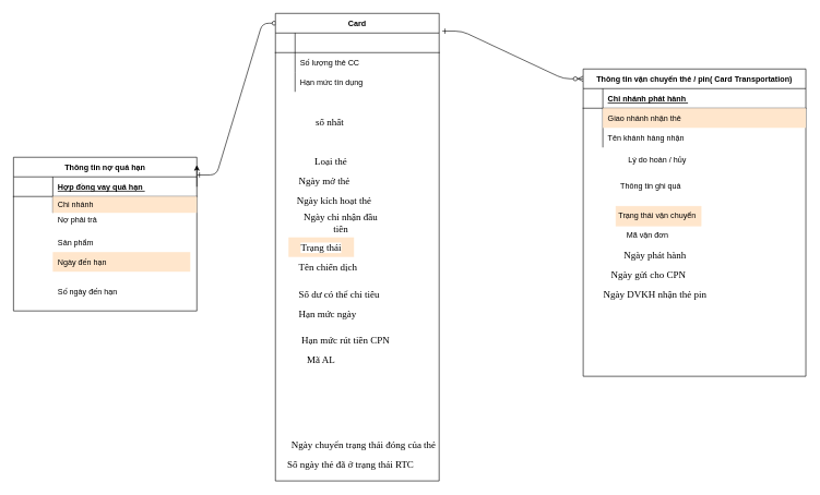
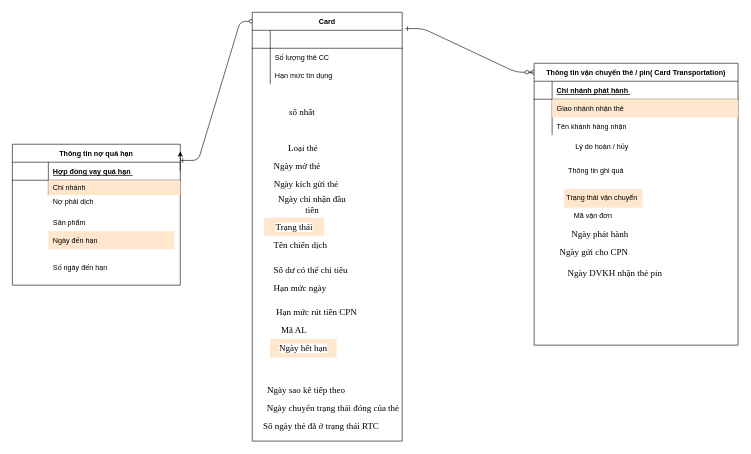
  <mxCell id="0" />
  <mxCell id="1" parent="0" />
  <mxCell id="2" value="" style="edgeStyle=entityRelationEdgeStyle;endArrow=ERzeroToMany;startArrow=ERone;endFill=1;startFill=0;exitX=1;exitY=0.115;exitDx=0;exitDy=0;exitPerimeter=0;" parent="1" source="23" edge="1"><mxGeometry width="100" height="100" relative="1" as="geometry"><mxPoint x="310" y="315" as="sourcePoint" /><mxPoint x="430" y="35" as="targetPoint" /></mxGeometry></mxCell>
  <mxCell id="3" value="" style="edgeStyle=entityRelationEdgeStyle;endArrow=ERzeroToMany;startArrow=ERone;endFill=1;startFill=0;exitX=1.02;exitY=0.038;exitDx=0;exitDy=0;exitPerimeter=0;" parent="1" source="4" edge="1"><mxGeometry width="100" height="100" relative="1" as="geometry"><mxPoint x="670" y="5" as="sourcePoint" /><mxPoint x="890" y="120" as="targetPoint" /></mxGeometry></mxCell>
  <mxCell id="4" value="Card" style="shape=table;startSize=30;container=1;collapsible=1;childLayout=tableLayout;fixedRows=1;rowLines=0;fontStyle=1;align=center;resizeLast=1;" parent="1" vertex="1"><mxGeometry x="420" y="20" width="250" height="715" as="geometry"><mxRectangle x="175" y="70" width="70" height="30" as="alternateBounds" /></mxGeometry></mxCell>
  <mxCell id="5" value="" style="shape=partialRectangle;collapsible=0;dropTarget=0;pointerEvents=0;fillColor=none;points=[[0,0.5],[1,0.5]];portConstraint=eastwest;top=0;left=0;right=0;bottom=1;" parent="4" vertex="1"><mxGeometry y="30" width="250" height="30" as="geometry" /></mxCell>
  <mxCell id="6" value="" style="shape=partialRectangle;overflow=hidden;connectable=0;fillColor=none;top=0;left=0;bottom=0;right=0;fontStyle=1;" parent="5" vertex="1"><mxGeometry width="30" height="30" as="geometry"><mxRectangle width="30" height="30" as="alternateBounds" /></mxGeometry></mxCell>
  <mxCell id="7" value="" style="shape=partialRectangle;collapsible=0;dropTarget=0;pointerEvents=0;fillColor=none;points=[[0,0.5],[1,0.5]];portConstraint=eastwest;top=0;left=0;right=0;bottom=0;" parent="4" vertex="1"><mxGeometry y="60" width="250" height="30" as="geometry" /></mxCell>
  <mxCell id="8" value="" style="shape=partialRectangle;overflow=hidden;connectable=0;fillColor=none;top=0;left=0;bottom=0;right=0;" parent="7" vertex="1"><mxGeometry width="30" height="30" as="geometry"><mxRectangle width="30" height="30" as="alternateBounds" /></mxGeometry></mxCell>
  <mxCell id="9" value="Số lượng thẻ CC" style="shape=partialRectangle;overflow=hidden;connectable=0;fillColor=none;top=0;left=0;bottom=0;right=0;align=left;spacingLeft=6;" parent="7" vertex="1"><mxGeometry x="30" width="220" height="30" as="geometry"><mxRectangle width="220" height="30" as="alternateBounds" /></mxGeometry></mxCell>
  <mxCell id="10" value="" style="shape=partialRectangle;collapsible=0;dropTarget=0;pointerEvents=0;fillColor=none;points=[[0,0.5],[1,0.5]];portConstraint=eastwest;top=0;left=0;right=0;bottom=0;" parent="4" vertex="1"><mxGeometry y="90" width="250" height="30" as="geometry" /></mxCell>
  <mxCell id="11" value="" style="shape=partialRectangle;overflow=hidden;connectable=0;fillColor=none;top=0;left=0;bottom=0;right=0;" parent="10" vertex="1"><mxGeometry width="30" height="30" as="geometry"><mxRectangle width="30" height="30" as="alternateBounds" /></mxGeometry></mxCell>
  <mxCell id="12" value="Hạn mức tín dụng" style="shape=partialRectangle;overflow=hidden;connectable=0;fillColor=none;top=0;left=0;bottom=0;right=0;align=left;spacingLeft=6;" parent="10" vertex="1"><mxGeometry x="30" width="220" height="30" as="geometry"><mxRectangle width="220" height="30" as="alternateBounds" /></mxGeometry></mxCell>
  <mxCell id="13" value="Thông tin vận chuyển thẻ / pin( Card Transportation)" style="shape=table;startSize=30;container=1;collapsible=1;childLayout=tableLayout;fixedRows=1;rowLines=0;fontStyle=1;align=center;resizeLast=1;" parent="1" vertex="1"><mxGeometry x="890" y="105" width="340" height="470" as="geometry" /></mxCell>
  <mxCell id="14" value="" style="shape=partialRectangle;collapsible=0;dropTarget=0;pointerEvents=0;fillColor=none;points=[[0,0.5],[1,0.5]];portConstraint=eastwest;top=0;left=0;right=0;bottom=1;" parent="13" vertex="1"><mxGeometry y="30" width="340" height="30" as="geometry" /></mxCell>
  <mxCell id="15" value="" style="shape=partialRectangle;overflow=hidden;connectable=0;fillColor=none;top=0;left=0;bottom=0;right=0;fontStyle=1;" parent="14" vertex="1"><mxGeometry width="30" height="30" as="geometry"><mxRectangle width="30" height="30" as="alternateBounds" /></mxGeometry></mxCell>
  <mxCell id="16" value="Chi nhánh phát hành " style="shape=partialRectangle;overflow=hidden;connectable=0;fillColor=none;top=0;left=0;bottom=0;right=0;align=left;spacingLeft=6;fontStyle=5;" parent="14" vertex="1"><mxGeometry x="30" width="310" height="30" as="geometry"><mxRectangle width="310" height="30" as="alternateBounds" /></mxGeometry></mxCell>
  <mxCell id="17" value="" style="shape=partialRectangle;collapsible=0;dropTarget=0;pointerEvents=0;fillColor=none;points=[[0,0.5],[1,0.5]];portConstraint=eastwest;top=0;left=0;right=0;bottom=0;" parent="13" vertex="1"><mxGeometry y="60" width="340" height="30" as="geometry" /></mxCell>
  <mxCell id="18" value="" style="shape=partialRectangle;overflow=hidden;connectable=0;fillColor=none;top=0;left=0;bottom=0;right=0;" parent="17" vertex="1"><mxGeometry width="30" height="30" as="geometry"><mxRectangle width="30" height="30" as="alternateBounds" /></mxGeometry></mxCell>
  <mxCell id="19" value="Giao nhánh nhận thẻ " style="shape=partialRectangle;overflow=hidden;connectable=0;fillColor=#FFE6CC;top=0;left=0;bottom=0;right=0;align=left;spacingLeft=6;" parent="17" vertex="1"><mxGeometry x="30" width="310" height="30" as="geometry"><mxRectangle width="310" height="30" as="alternateBounds" /></mxGeometry></mxCell>
  <mxCell id="20" value="" style="shape=partialRectangle;collapsible=0;dropTarget=0;pointerEvents=0;fillColor=none;points=[[0,0.5],[1,0.5]];portConstraint=eastwest;top=0;left=0;right=0;bottom=0;" parent="13" vertex="1"><mxGeometry y="90" width="340" height="30" as="geometry" /></mxCell>
  <mxCell id="21" value="" style="shape=partialRectangle;overflow=hidden;connectable=0;fillColor=none;top=0;left=0;bottom=0;right=0;" parent="20" vertex="1"><mxGeometry width="30" height="30" as="geometry"><mxRectangle width="30" height="30" as="alternateBounds" /></mxGeometry></mxCell>
  <mxCell id="22" value="Tên khánh hàng nhận " style="shape=partialRectangle;overflow=hidden;connectable=0;fillColor=none;top=0;left=0;bottom=0;right=0;align=left;spacingLeft=6;" parent="20" vertex="1"><mxGeometry x="30" width="310" height="30" as="geometry"><mxRectangle width="310" height="30" as="alternateBounds" /></mxGeometry></mxCell>
  <mxCell id="23" value="Thông tin nợ quá hạn" style="shape=table;startSize=30;container=1;collapsible=1;childLayout=tableLayout;fixedRows=1;rowLines=0;fontStyle=1;align=center;resizeLast=1;" parent="1" vertex="1"><mxGeometry x="20" y="240" width="280" height="235" as="geometry"><mxRectangle x="-230" y="285" width="160" height="30" as="alternateBounds" /></mxGeometry></mxCell>
  <mxCell id="24" value="" style="shape=partialRectangle;collapsible=0;dropTarget=0;pointerEvents=0;fillColor=none;points=[[0,0.5],[1,0.5]];portConstraint=eastwest;top=0;left=0;right=0;bottom=1;" parent="23" vertex="1"><mxGeometry y="30" width="280" height="30" as="geometry" /></mxCell>
  <mxCell id="25" value="" style="shape=partialRectangle;overflow=hidden;connectable=0;fillColor=none;top=0;left=0;bottom=0;right=0;fontStyle=1;" parent="24" vertex="1"><mxGeometry width="60" height="30" as="geometry"><mxRectangle width="60" height="30" as="alternateBounds" /></mxGeometry></mxCell>
  <mxCell id="26" value="Hợp đồng vay quá hạn " style="shape=partialRectangle;overflow=hidden;connectable=0;fillColor=none;top=0;left=0;bottom=0;right=0;align=left;spacingLeft=6;fontStyle=5;" parent="24" vertex="1"><mxGeometry x="60" width="220" height="30" as="geometry"><mxRectangle width="220" height="30" as="alternateBounds" /></mxGeometry></mxCell>
  <mxCell id="27" value="" style="shape=partialRectangle;collapsible=0;dropTarget=0;pointerEvents=0;fillColor=none;points=[[0,0.5],[1,0.5]];portConstraint=eastwest;top=0;left=0;right=0;bottom=0;" parent="23" vertex="1"><mxGeometry y="60" width="280" height="25" as="geometry" /></mxCell>
  <mxCell id="28" value="" style="shape=partialRectangle;overflow=hidden;connectable=0;fillColor=none;top=0;left=0;bottom=0;right=0;" parent="27" vertex="1"><mxGeometry width="60" height="25" as="geometry"><mxRectangle width="60" height="25" as="alternateBounds" /></mxGeometry></mxCell>
  <mxCell id="29" value="Chi nhánh" style="shape=partialRectangle;overflow=hidden;connectable=0;fillColor=#FFE6CC;top=0;left=0;bottom=0;right=0;align=left;spacingLeft=6;" parent="27" vertex="1"><mxGeometry x="60" width="220" height="25" as="geometry"><mxRectangle width="220" height="25" as="alternateBounds" /></mxGeometry></mxCell>
  <mxCell id="30" style="edgeStyle=orthogonalEdgeStyle;rounded=0;orthogonalLoop=1;jettySize=auto;html=1;exitX=1;exitY=0.5;exitDx=0;exitDy=0;entryX=1;entryY=0.051;entryDx=0;entryDy=0;entryPerimeter=0;" edge="1" parent="23" source="24" target="23"><mxGeometry relative="1" as="geometry" /></mxCell>
  <mxCell id="31" value="" style="shape=partialRectangle;collapsible=0;dropTarget=0;pointerEvents=0;fillColor=none;points=[[0,0.5],[1,0.5]];portConstraint=eastwest;top=0;left=0;right=0;bottom=0;" vertex="1" parent="1"><mxGeometry x="50" y="355" width="250" height="30" as="geometry" /></mxCell>
  <mxCell id="32" value="" style="shape=partialRectangle;overflow=hidden;connectable=0;fillColor=none;top=0;left=0;bottom=0;right=0;" vertex="1" parent="31"><mxGeometry width="30" height="30" as="geometry"><mxRectangle width="30" height="30" as="alternateBounds" /></mxGeometry></mxCell>
  <mxCell id="33" value="Sản phẩm " style="shape=partialRectangle;overflow=hidden;connectable=0;fillColor=none;top=0;left=0;bottom=0;right=0;align=left;spacingLeft=6;" vertex="1" parent="31"><mxGeometry x="30" width="220" height="30" as="geometry"><mxRectangle width="220" height="30" as="alternateBounds" /></mxGeometry></mxCell>
- <mxCell id="34" value="Nợ phải trả " style="shape=partialRectangle;overflow=hidden;connectable=0;fillColor=none;top=0;left=0;bottom=0;right=0;align=left;spacingLeft=6;" vertex="1" parent="1"><mxGeometry x="80" y="320" width="220" height="30" as="geometry"><mxRectangle width="220" height="30" as="alternateBounds" /></mxGeometry></mxCell>
+ <mxCell id="34" value="Nợ phải dịch " style="shape=partialRectangle;overflow=hidden;connectable=0;fillColor=none;top=0;left=0;bottom=0;right=0;align=left;spacingLeft=6;" vertex="1" parent="1"><mxGeometry x="80" y="320" width="220" height="30" as="geometry"><mxRectangle width="220" height="30" as="alternateBounds" /></mxGeometry></mxCell>
  <mxCell id="35" value="Ngày đến hạn" style="shape=partialRectangle;overflow=hidden;connectable=0;fillColor=#FFE6CC;top=0;left=0;bottom=0;right=0;align=left;spacingLeft=6;strokeColor=#FFE6CC;" vertex="1" parent="1"><mxGeometry x="80" y="385" width="210" height="30" as="geometry"><mxRectangle width="220" height="30" as="alternateBounds" /></mxGeometry></mxCell>
  <mxCell id="36" value="Số ngày đến hạn " style="shape=partialRectangle;overflow=hidden;connectable=0;fillColor=none;top=0;left=0;bottom=0;right=0;align=left;spacingLeft=6;direction=south;" vertex="1" parent="1"><mxGeometry x="80" y="415" width="185" height="60" as="geometry"><mxRectangle width="220" height="30" as="alternateBounds" /></mxGeometry></mxCell>
  <mxCell id="37" value="&lt;span style=&quot;font-family: docs-Calibri; font-size: 15px; text-align: left; white-space-collapse: preserve; background-color: rgb(255, 255, 255);&quot;&gt;số nhất &lt;/span&gt;" style="text;html=1;align=center;verticalAlign=middle;whiteSpace=wrap;rounded=0;" vertex="1" parent="1"><mxGeometry x="420" y="170" width="170" height="30" as="geometry" /></mxCell>
  <mxCell id="38" value="&lt;span style=&quot;font-family: docs-Calibri; font-size: 15px; text-align: left; white-space-collapse: preserve; background-color: rgb(255, 255, 255);&quot;&gt;Loại thẻ&lt;/span&gt;" style="text;html=1;align=center;verticalAlign=middle;whiteSpace=wrap;rounded=0;" vertex="1" parent="1"><mxGeometry x="445" y="230" width="120" height="30" as="geometry" /></mxCell>
  <mxCell id="39" value="&lt;span style=&quot;font-family: docs-Calibri; font-size: 15px; text-align: left; white-space-collapse: preserve; background-color: rgb(255, 255, 255);&quot;&gt;Ngày mở thẻ&lt;/span&gt;" style="text;html=1;align=center;verticalAlign=middle;whiteSpace=wrap;rounded=0;" vertex="1" parent="1"><mxGeometry x="445" y="260" width="100" height="30" as="geometry" /></mxCell>
- <mxCell id="40" value="&lt;span style=&quot;font-family: docs-Calibri; font-size: 15px; text-align: left; white-space-collapse: preserve; background-color: rgb(255, 255, 255);&quot;&gt;Ngày kích hoạt thẻ&lt;/span&gt;" style="text;html=1;align=center;verticalAlign=middle;whiteSpace=wrap;rounded=0;" vertex="1" parent="1"><mxGeometry x="450" y="290" width="120" height="30" as="geometry" /></mxCell>
+ <mxCell id="40" value="&lt;span style=&quot;font-family: docs-Calibri; font-size: 15px; text-align: left; white-space-collapse: preserve; background-color: rgb(255, 255, 255);&quot;&gt;Ngày kích gửi thẻ&lt;/span&gt;" style="text;html=1;align=center;verticalAlign=middle;whiteSpace=wrap;rounded=0;" vertex="1" parent="1"><mxGeometry x="450" y="290" width="120" height="30" as="geometry" /></mxCell>
  <mxCell id="41" value="&lt;span style=&quot;font-family: docs-Calibri; font-size: 15px; text-align: left; white-space-collapse: preserve; background-color: rgb(255, 255, 255);&quot;&gt;Ngày chi nhận đầu tiên&lt;/span&gt;" style="text;html=1;align=center;verticalAlign=middle;whiteSpace=wrap;rounded=0;" vertex="1" parent="1"><mxGeometry x="450" y="325" width="140" height="30" as="geometry" /></mxCell>
  <mxCell id="42" value="&lt;span style=&quot;font-family: docs-Calibri; font-size: 15px; text-align: left; white-space-collapse: preserve; background-color: rgb(255, 255, 255);&quot;&gt;Trạng thái&lt;/span&gt;" style="text;html=1;align=center;verticalAlign=middle;whiteSpace=wrap;rounded=0;fillColor=#FFE6CC;" vertex="1" parent="1"><mxGeometry x="440" y="362.5" width="100" height="30" as="geometry" /></mxCell>
  <mxCell id="43" value="&lt;span style=&quot;font-family: docs-Calibri; font-size: 15px; text-align: left; white-space-collapse: preserve; background-color: rgb(255, 255, 255);&quot;&gt;Tên chiến dịch &lt;/span&gt;" style="text;html=1;align=center;verticalAlign=middle;whiteSpace=wrap;rounded=0;" vertex="1" parent="1"><mxGeometry x="450" y="392.5" width="105" height="30" as="geometry" /></mxCell>
  <mxCell id="44" value="&lt;span style=&quot;font-family: docs-Calibri; font-size: 15px; text-align: left; white-space-collapse: preserve; background-color: rgb(255, 255, 255);&quot;&gt;Số dư có thể chi tiêu&lt;/span&gt;" style="text;html=1;align=center;verticalAlign=middle;whiteSpace=wrap;rounded=0;" vertex="1" parent="1"><mxGeometry x="450" y="435" width="135" height="30" as="geometry" /></mxCell>
  <mxCell id="45" value="&lt;span style=&quot;font-family: docs-Calibri; font-size: 15px; text-align: left; white-space-collapse: preserve; background-color: rgb(255, 255, 255);&quot;&gt;Hạn mức ngày&lt;/span&gt;" style="text;html=1;align=center;verticalAlign=middle;whiteSpace=wrap;rounded=0;" vertex="1" parent="1"><mxGeometry x="450" y="465" width="100" height="30" as="geometry" /></mxCell>
  <mxCell id="46" value="&lt;span style=&quot;font-family: docs-Calibri; font-size: 15px; text-align: left; white-space-collapse: preserve; background-color: rgb(255, 255, 255);&quot;&gt;Hạn mức rút tiền CPN&lt;/span&gt;" style="text;html=1;align=center;verticalAlign=middle;whiteSpace=wrap;rounded=0;" vertex="1" parent="1"><mxGeometry x="455" y="505" width="145" height="30" as="geometry" /></mxCell>
  <mxCell id="47" value="&lt;span style=&quot;font-family: docs-Calibri; font-size: 15px; text-align: left; white-space-collapse: preserve; background-color: rgb(255, 255, 255);&quot;&gt;Mã AL&lt;/span&gt;" style="text;html=1;align=center;verticalAlign=middle;whiteSpace=wrap;rounded=0;" vertex="1" parent="1"><mxGeometry x="460" y="535" width="60" height="30" as="geometry" /></mxCell>
+ <mxCell id="48" value="&lt;span style=&quot;font-family: docs-Calibri; font-size: 15px; text-align: left; white-space-collapse: preserve; background-color: rgb(255, 255, 255);&quot;&gt;Ngày hết hạn&lt;/span&gt;" style="text;html=1;align=center;verticalAlign=middle;whiteSpace=wrap;rounded=0;strokeColor=#FFE6CC;fillColor=#FFE6CC;" vertex="1" parent="1"><mxGeometry x="450" y="565" width="110" height="30" as="geometry" /></mxCell>
+ <mxCell id="49" value="&lt;span style=&quot;font-family: docs-Calibri; font-size: 15px; text-align: left; white-space-collapse: preserve; background-color: rgb(255, 255, 255);&quot;&gt;Ngày sao kê tiếp theo&lt;/span&gt;" style="text;html=1;align=center;verticalAlign=middle;whiteSpace=wrap;rounded=0;" vertex="1" parent="1"><mxGeometry x="435" y="635" width="150" height="30" as="geometry" /></mxCell>
  <mxCell id="50" value="&lt;span style=&quot;font-family: docs-Calibri; font-size: 15px; text-align: left; white-space-collapse: preserve; background-color: rgb(255, 255, 255);&quot;&gt;Ngày chuyển trạng thái đóng của thẻ&lt;/span&gt;" style="text;html=1;align=center;verticalAlign=middle;whiteSpace=wrap;rounded=0;" vertex="1" parent="1"><mxGeometry x="440" y="665" width="230" height="30" as="geometry" /></mxCell>
  <mxCell id="51" value="&lt;span style=&quot;font-family: docs-Calibri; font-size: 15px; text-align: left; white-space-collapse: preserve; background-color: rgb(255, 255, 255);&quot;&gt;Số ngày thẻ đã ở trạng thái RTC&lt;/span&gt;" style="text;html=1;align=center;verticalAlign=middle;whiteSpace=wrap;rounded=0;" vertex="1" parent="1"><mxGeometry x="430" y="695" width="210" height="30" as="geometry" /></mxCell>
  <mxCell id="52" value="Lý do hoàn / hủy&amp;nbsp;" style="text;html=1;align=center;verticalAlign=middle;whiteSpace=wrap;rounded=0;" vertex="1" parent="1"><mxGeometry x="930" y="230" width="150" height="30" as="geometry" /></mxCell>
  <mxCell id="53" value="Thông tin ghi quá&amp;nbsp;" style="text;html=1;align=center;verticalAlign=middle;whiteSpace=wrap;rounded=0;" vertex="1" parent="1"><mxGeometry x="920" y="270" width="150" height="30" as="geometry" /></mxCell>
  <mxCell id="54" value="Trạng thái vận chuyển&amp;nbsp;" style="text;html=1;align=center;verticalAlign=middle;whiteSpace=wrap;rounded=0;strokeColor=#FFE6CC;fillColor=#FFE6CC;" vertex="1" parent="1"><mxGeometry x="940" y="315" width="130" height="30" as="geometry" /></mxCell>
  <mxCell id="55" value="Mã vận đơn&amp;nbsp;" style="text;html=1;align=center;verticalAlign=middle;whiteSpace=wrap;rounded=0;" vertex="1" parent="1"><mxGeometry x="930" y="345" width="120" height="30" as="geometry" /></mxCell>
  <mxCell id="56" value="&lt;span style=&quot;font-family: docs-Calibri; font-size: 15px; text-align: left; white-space-collapse: preserve; background-color: rgb(255, 255, 255);&quot;&gt;Ngày phát hành&lt;/span&gt;" style="text;html=1;align=center;verticalAlign=middle;whiteSpace=wrap;rounded=0;" vertex="1" parent="1"><mxGeometry x="930" y="375" width="140" height="30" as="geometry" /></mxCell>
  <mxCell id="57" value="&lt;span style=&quot;font-family: docs-Calibri; font-size: 15px; text-align: left; white-space-collapse: preserve; background-color: rgb(255, 255, 255);&quot;&gt;Ngày gửi cho CPN&lt;/span&gt;" style="text;html=1;align=center;verticalAlign=middle;whiteSpace=wrap;rounded=0;" vertex="1" parent="1"><mxGeometry x="930" y="405" width="120" height="30" as="geometry" /></mxCell>
- <mxCell id="58" value="&lt;span style=&quot;font-family: docs-Calibri; font-size: 15px; text-align: left; white-space-collapse: preserve; background-color: rgb(255, 255, 255);&quot;&gt;Ngày DVKH nhận thẻ pin&lt;/span&gt;" style="text;html=1;align=center;verticalAlign=middle;whiteSpace=wrap;rounded=0;" vertex="1" parent="1"><mxGeometry x="910" y="440" width="180" height="20" as="geometry" /></mxCell>
+ <mxCell id="58" value="&lt;span style=&quot;font-family: docs-Calibri; font-size: 15px; text-align: left; white-space-collapse: preserve; background-color: rgb(255, 255, 255);&quot;&gt;Ngày DVKH nhận thẻ pin&lt;/span&gt;" style="text;html=1;align=center;verticalAlign=middle;whiteSpace=wrap;rounded=0;" vertex="1" parent="1"><mxGeometry x="935" y="445" width="180" height="20" as="geometry" /></mxCell>
